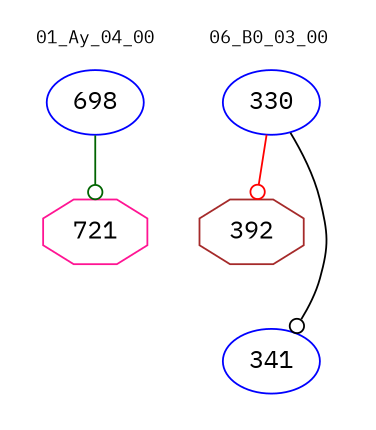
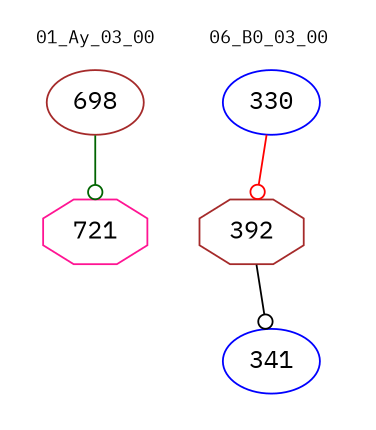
  digraph {
    fontname="IBM Plex Mono"
    node [color=brown fontname="IBM Plex Mono" shape=ellipse]
    edge [arrowhead=odot fontname="IBM Plex Mono"]
-   n1 [color=blue label=698]
+   n1 [label=698]
    n2 [color=deeppink label=721 shape=octagon]
    n3 [color=blue label=330]
    n4 [label=392 shape=octagon]
    n5 [color=blue label=341]
    subgraph cluster_1 {
      color=white
      fontsize=10
-     label="01_Ay_04_00"
+     label="01_Ay_03_00"
      n1
      n2
    }
    subgraph cluster_2 {
      color=white
      fontsize=10
      label="06_B0_03_00"
      n3
      n4
      n5
    }
    n1 -> n2 [color=darkgreen]
    n3 -> n4 [color=red]
-   n3 -> n5 [color=black]
+   n4 -> n5 [color=black]
  }
